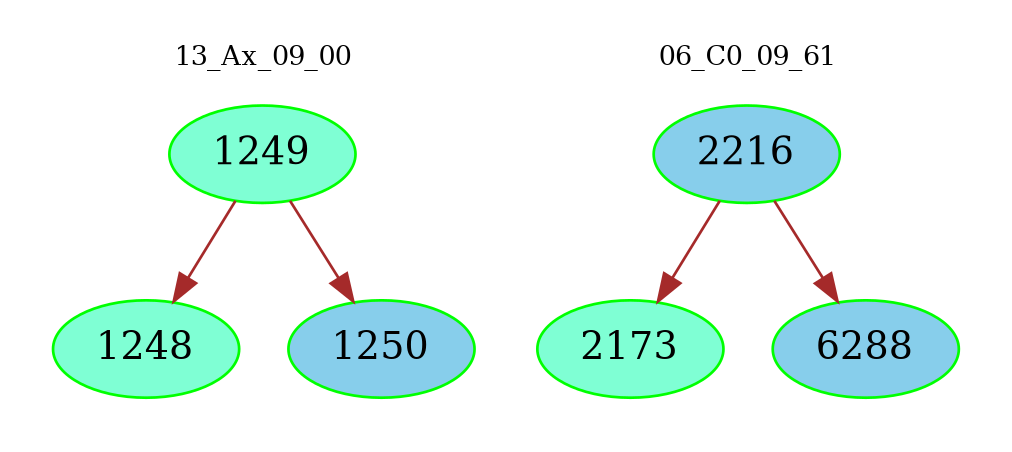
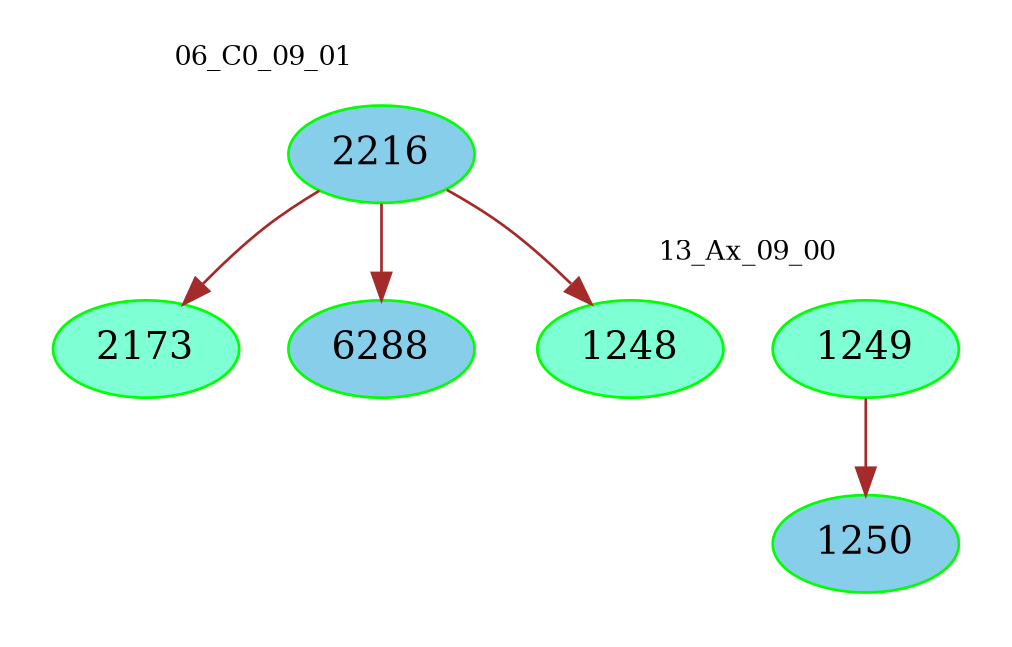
  digraph {
    node [color=green fillcolor=aquamarine style=filled]
    edge [color=brown]
    n1 [label=1249]
    n2 [label=1248]
    n3 [fillcolor=skyblue label=1250]
    n4 [fillcolor=skyblue label=2216]
    n5 [label=2173]
    n6 [fillcolor=skyblue label=6288]
    subgraph cluster_1 {
      color=white
      fontsize=10
      label="13_Ax_09_00"
      n1
      n2
      n3
    }
    subgraph cluster_2 {
      color=white
      fontsize=10
-     label="06_C0_09_61"
+     label="06_C0_09_01"
      n4
      n5
      n6
    }
-   n1 -> n2
+   n4 -> n2
    n1 -> n3
    n4 -> n5
    n4 -> n6
  }
